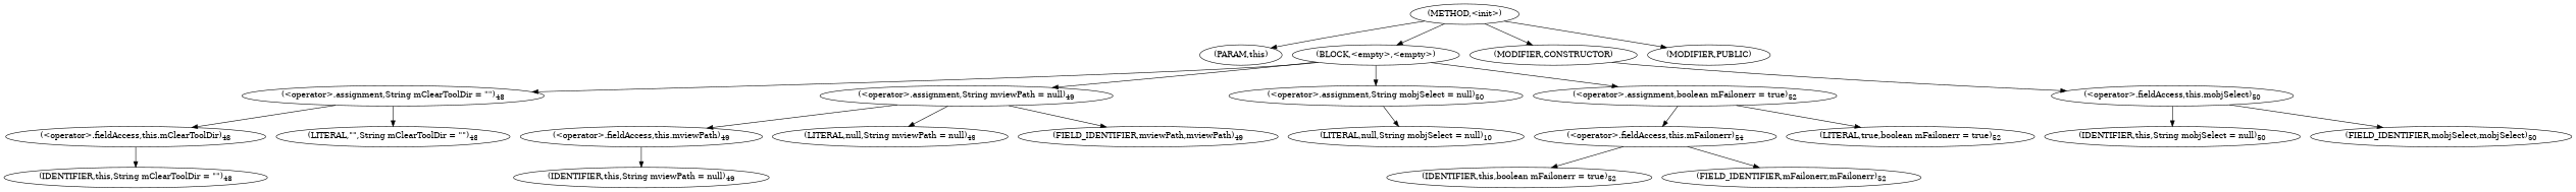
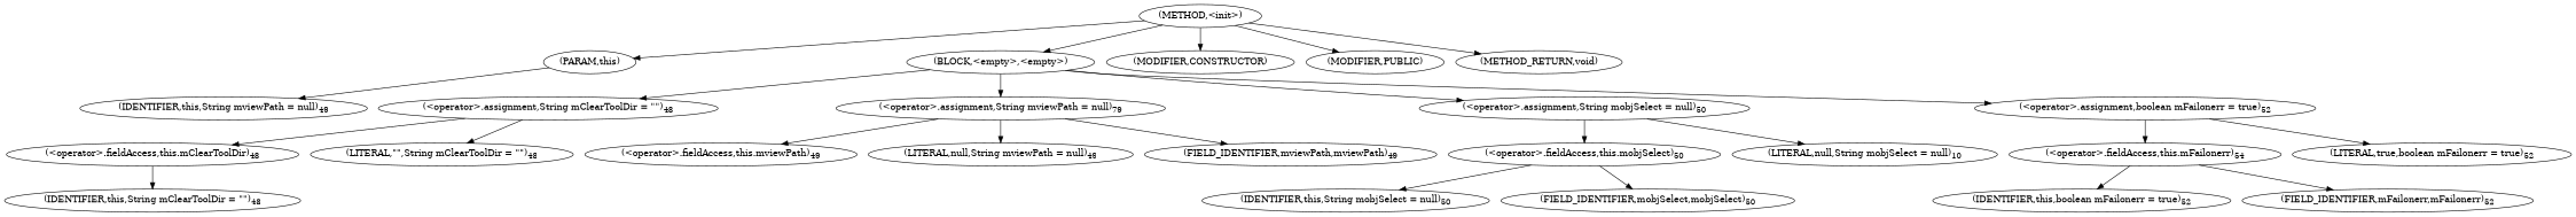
  digraph {
    n1 [label=<(METHOD,&lt;init&gt;)>]
    n2 [label=<(PARAM,this)>]
    n3 [label=<(BLOCK,&lt;empty&gt;,&lt;empty&gt;)>]
    n4 [label=<(MODIFIER,CONSTRUCTOR)>]
    n5 [label=<(MODIFIER,PUBLIC)>]
+   n6 [label=<(METHOD_RETURN,void)>]
    n7 [label=<(&lt;operator&gt;.assignment,String mClearToolDir = &quot;&quot;)<SUB>48</SUB>>]
-   n8 [label=<(&lt;operator&gt;.assignment,String mviewPath = null)<SUB>49</SUB>>]
+   n8 [label=<(&lt;operator&gt;.assignment,String mviewPath = null)<SUB>79</SUB>>]
    n9 [label=<(&lt;operator&gt;.assignment,String mobjSelect = null)<SUB>50</SUB>>]
    n10 [label=<(&lt;operator&gt;.assignment,boolean mFailonerr = true)<SUB>52</SUB>>]
    n11 [label=<(&lt;operator&gt;.fieldAccess,this.mClearToolDir)<SUB>48</SUB>>]
    n12 [label=<(LITERAL,&quot;&quot;,String mClearToolDir = &quot;&quot;)<SUB>48</SUB>>]
    n13 [label=<(&lt;operator&gt;.fieldAccess,this.mviewPath)<SUB>49</SUB>>]
    n14 [label=<(LITERAL,null,String mviewPath = null)<SUB>49</SUB>>]
    n15 [label=<(FIELD_IDENTIFIER,mviewPath,mviewPath)<SUB>49</SUB>>]
    n16 [label=<(&lt;operator&gt;.fieldAccess,this.mobjSelect)<SUB>50</SUB>>]
    n17 [label=<(LITERAL,null,String mobjSelect = null)<SUB>10</SUB>>]
    n18 [label=<(&lt;operator&gt;.fieldAccess,this.mFailonerr)<SUB>54</SUB>>]
    n19 [label=<(LITERAL,true,boolean mFailonerr = true)<SUB>52</SUB>>]
    n20 [label=<(IDENTIFIER,this,String mClearToolDir = &quot;&quot;)<SUB>48</SUB>>]
    n21 [label=<(IDENTIFIER,this,String mviewPath = null)<SUB>49</SUB>>]
    n22 [label=<(IDENTIFIER,this,String mobjSelect = null)<SUB>50</SUB>>]
    n23 [label=<(FIELD_IDENTIFIER,mobjSelect,mobjSelect)<SUB>50</SUB>>]
    n24 [label=<(IDENTIFIER,this,boolean mFailonerr = true)<SUB>52</SUB>>]
    n25 [label=<(FIELD_IDENTIFIER,mFailonerr,mFailonerr)<SUB>52</SUB>>]
    n1 -> n2
    n1 -> n3
    n1 -> n4
    n1 -> n5
+   n1 -> n6
    n3 -> n7
    n3 -> n8
    n3 -> n9
    n3 -> n10
    n7 -> n11
    n7 -> n12
    n8 -> n13
    n8 -> n14
    n8 -> n15
-   n4 -> n16
+   n9 -> n16
    n9 -> n17
    n10 -> n18
    n10 -> n19
    n11 -> n20
-   n13 -> n21
+   n2 -> n21
    n16 -> n22
    n16 -> n23
    n18 -> n24
    n18 -> n25
  }
